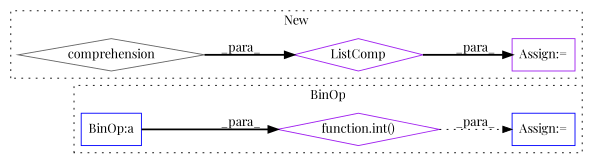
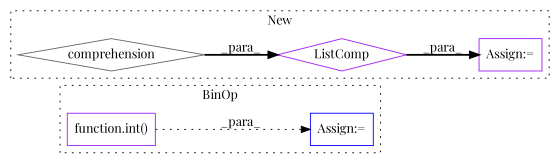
  digraph {
    fontname="Playfair Display"
    rankdir=LR
    node [a=68 color=purple fontname="Playfair Display" l=3 shape=box]
    edge [fontname="Playfair Display" style=bold]
-   n1 [a=75 l="21,1" label="function.int()" s="3064,3141" shape=diamond]
+   n1 [a=75 l="21,1" label="function.int()" s="3064,3141"]
    n2 [color=blue label="Assign:=" s=3061]
-   n3 [a=82 color=blue label="BinOp:a" s=3118]
    n4 [a=106 l=46 label=ListComp s=4073 shape=diamond]
    n5 [a=45 color=gray40 label=comprehension s=4094 shape=diamond]
    n6 [label="Assign:=" s=4070]
    subgraph cluster_1 {
      label=BinOp
      style=dotted
      n1
      n2
-     n3
    }
    subgraph cluster_2 {
      label=New
      style=dotted
      n4
      n5
      n6
    }
    n1 -> n2 [label=_para_ style=dotted]
-   n3 -> n1 [label=_para_]
    n4 -> n6 [label=_para_]
    n5 -> n4 [label=_para_]
  }
